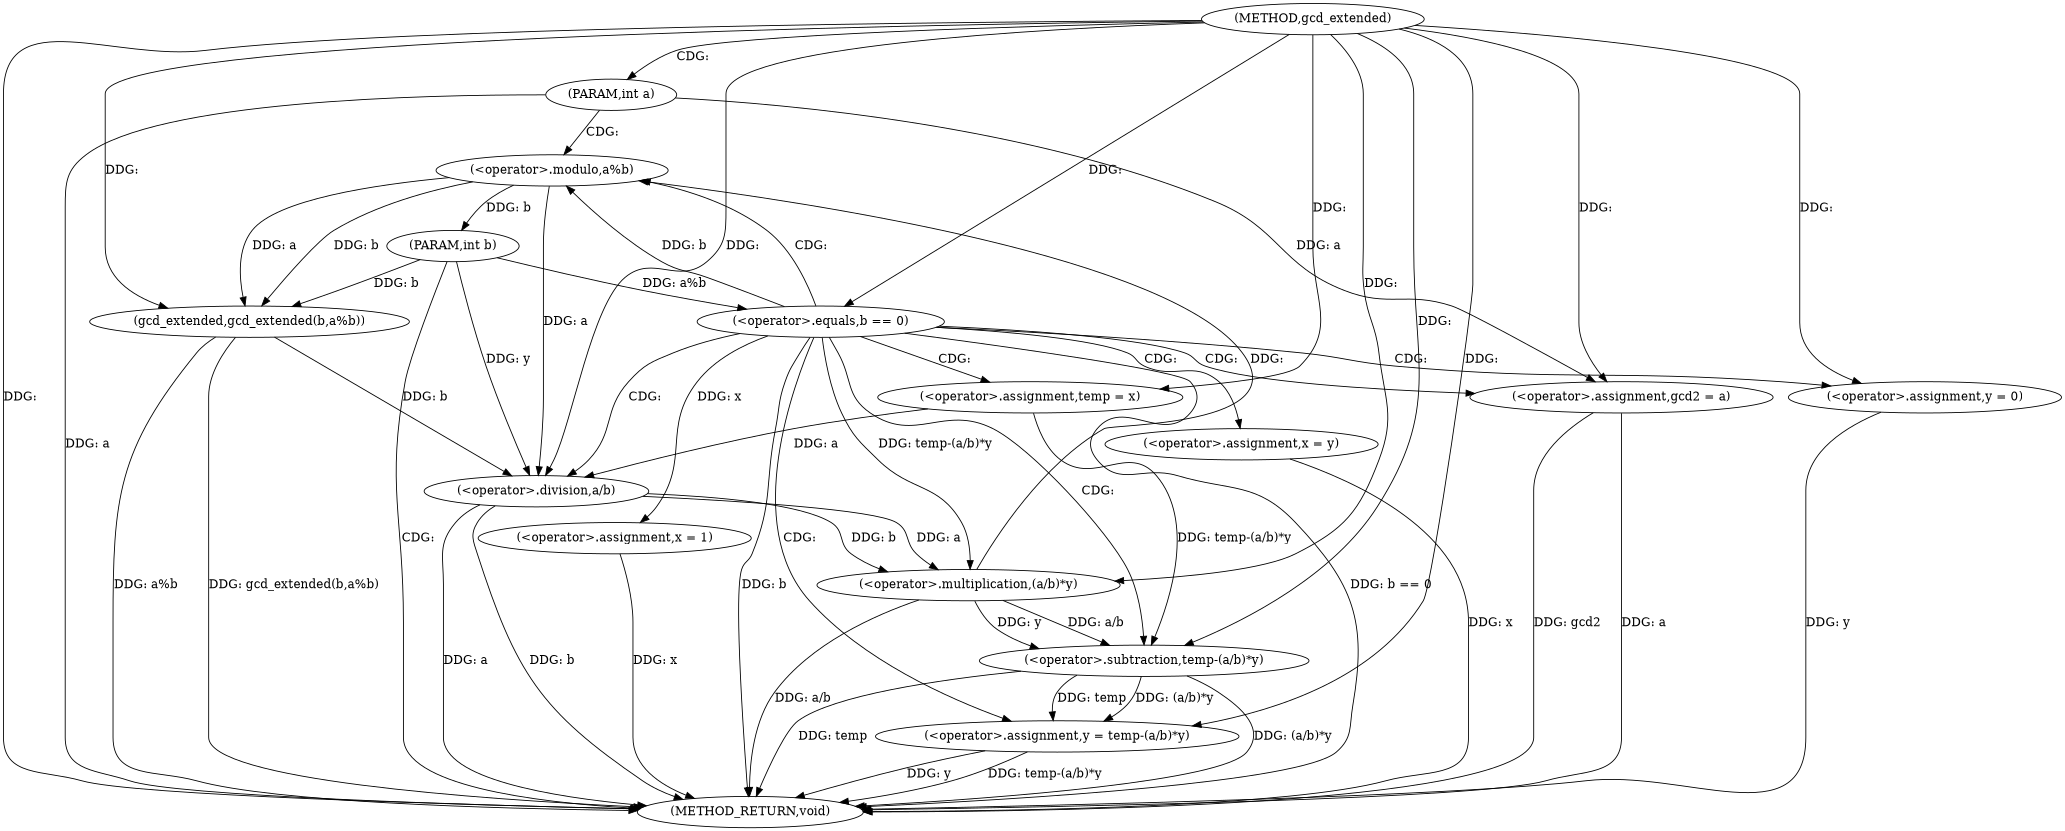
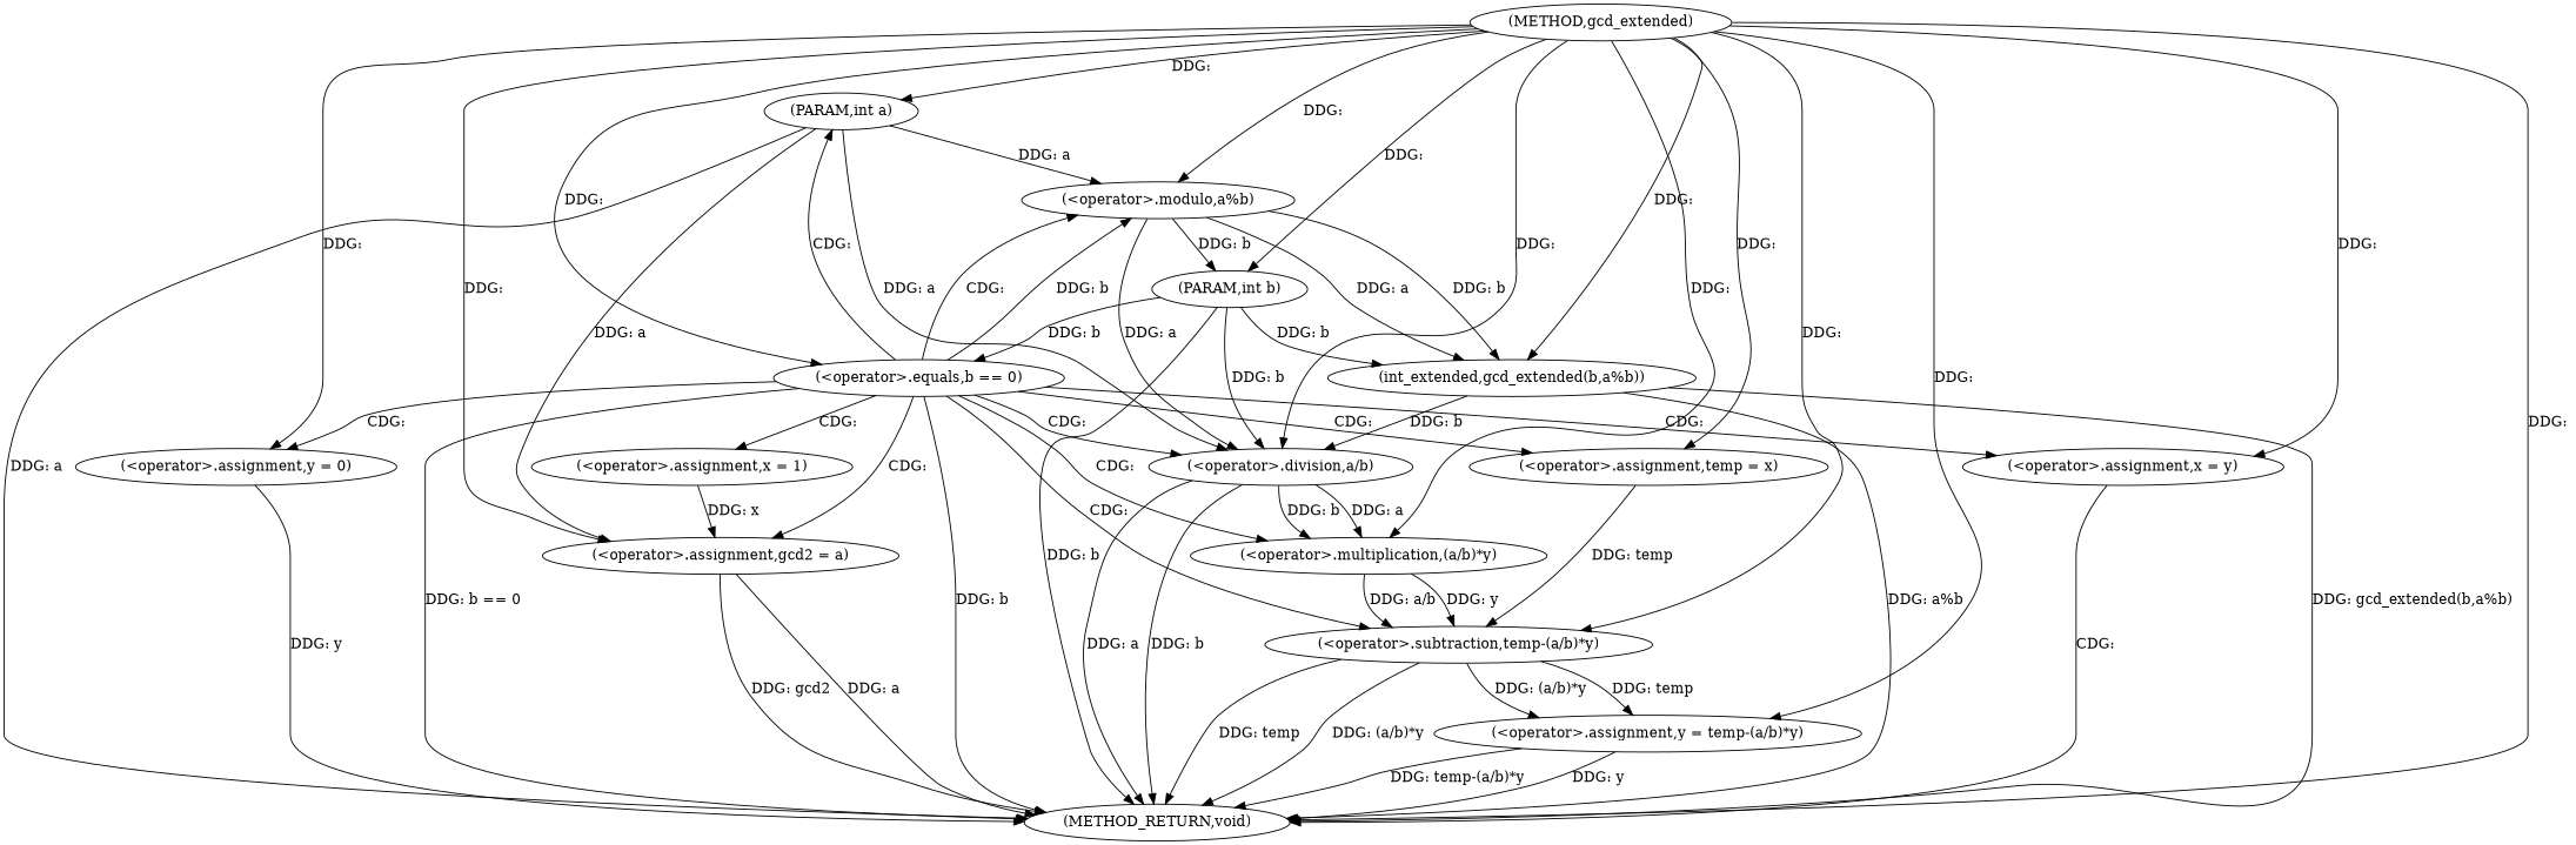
  digraph {
    n1 [label="(METHOD,gcd_extended)"]
    n2 [label="(PARAM,int a)"]
    n3 [label="(PARAM,int b)"]
    n4 [label="(<operator>.equals,b == 0)"]
    n5 [label="(<operator>.assignment,gcd2 = a)"]
    n6 [label="(<operator>.assignment,y = 0)"]
-   n7 [label="(gcd_extended,gcd_extended(b,a%b))"]
+   n7 [label="(int_extended,gcd_extended(b,a%b))"]
    n8 [label="(<operator>.assignment,temp = x)"]
    n9 [label="(<operator>.assignment,x = y)"]
    n10 [label="(<operator>.assignment,y = temp-(a/b)*y)"]
    n11 [label="(<operator>.modulo,a%b)"]
    n12 [label="(<operator>.subtraction,temp-(a/b)*y)"]
    n13 [label="(<operator>.multiplication,(a/b)*y)"]
    n14 [label="(<operator>.division,a/b)"]
    n15 [label="(METHOD_RETURN,void)"]
    n16 [label="(<operator>.assignment,x = 1)"]
-   n1 -> n2 [label="CDG: "]
+   n1 -> n2 [label="DDG: "]
+   n1 -> n3 [label="DDG: "]
    n1 -> n4 [label="DDG: "]
    n1 -> n5 [label="DDG: "]
    n1 -> n6 [label="DDG: "]
    n1 -> n7 [label="DDG: "]
    n1 -> n8 [label="DDG: "]
+   n1 -> n9 [label="DDG: "]
    n1 -> n10 [label="DDG: "]
-   n13 -> n11 [label="DDG: "]
+   n1 -> n11 [label="DDG: "]
    n1 -> n12 [label="DDG: "]
    n1 -> n13 [label="DDG: "]
    n1 -> n14 [label="DDG: "]
    n1 -> n15 [label="DDG: "]
    n2 -> n5 [label="DDG: a"]
-   n2 -> n11 [label="CDG: "]
-   n8 -> n14 [label="DDG: a"]
+   n2 -> n11 [label="DDG: a"]
+   n2 -> n14 [label="DDG: a"]
    n2 -> n15 [label="DDG: a"]
-   n3 -> n4 [label="DDG: a%b"]
+   n3 -> n4 [label="DDG: b"]
    n3 -> n7 [label="DDG: b"]
-   n3 -> n14 [label="DDG: y"]
-   n3 -> n15 [label="CDG: "]
+   n3 -> n14 [label="DDG: b"]
+   n3 -> n15 [label="DDG: b"]
    n4 -> n5 [label="CDG: "]
    n4 -> n6 [label="CDG: "]
    n4 -> n8 [label="CDG: "]
    n4 -> n9 [label="CDG: "]
-   n4 -> n10 [label="CDG: "]
+   n4 -> n2 [label="CDG: "]
    n4 -> n11 [label="DDG: b"]
    n4 -> n11 [label="CDG: "]
    n4 -> n12 [label="CDG: "]
-   n4 -> n13 [label="DDG: temp-(a/b)*y"]
+   n4 -> n13 [label="CDG: "]
    n4 -> n14 [label="CDG: "]
    n4 -> n15 [label="DDG: b"]
    n4 -> n15 [label="DDG: b == 0"]
-   n4 -> n16 [label="DDG: x"]
+   n4 -> n16 [label="CDG: "]
    n5 -> n15 [label="DDG: a"]
    n5 -> n15 [label="DDG: gcd2"]
    n6 -> n15 [label="DDG: y"]
    n7 -> n14 [label="DDG: b"]
    n7 -> n15 [label="DDG: a%b"]
    n7 -> n15 [label="DDG: gcd_extended(b,a%b)"]
-   n8 -> n12 [label="DDG: temp-(a/b)*y"]
-   n9 -> n15 [label="DDG: x"]
+   n8 -> n12 [label="DDG: temp"]
+   n9 -> n15 [label="CDG: "]
    n10 -> n15 [label="DDG: y"]
    n10 -> n15 [label="DDG: temp-(a/b)*y"]
    n11 -> n3 [label="DDG: b"]
    n11 -> n7 [label="DDG: b"]
    n11 -> n7 [label="DDG: a"]
    n11 -> n14 [label="DDG: a"]
    n12 -> n10 [label="DDG: temp"]
    n12 -> n10 [label="DDG: (a/b)*y"]
    n12 -> n15 [label="DDG: temp"]
    n12 -> n15 [label="DDG: (a/b)*y"]
    n13 -> n12 [label="DDG: a/b"]
    n13 -> n12 [label="DDG: y"]
-   n13 -> n15 [label="DDG: a/b"]
    n14 -> n13 [label="DDG: b"]
    n14 -> n13 [label="DDG: a"]
    n14 -> n15 [label="DDG: a"]
    n14 -> n15 [label="DDG: b"]
-   n16 -> n15 [label="DDG: x"]
+   n16 -> n5 [label="DDG: x"]
  }
